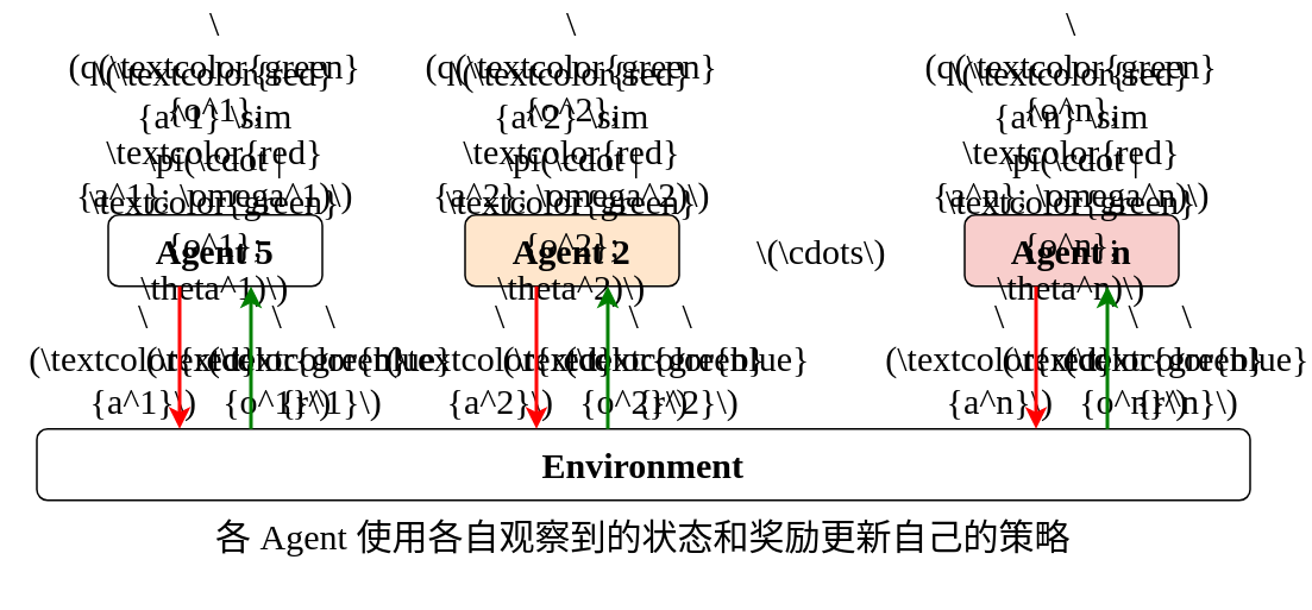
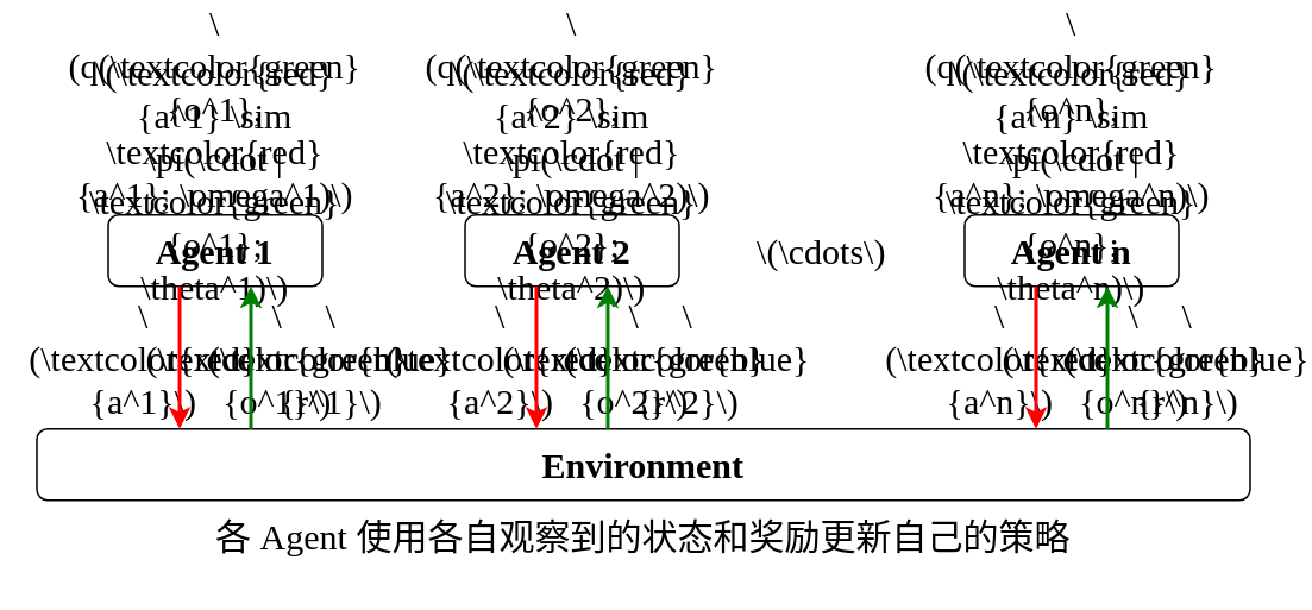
  <mxCell id="0" />
  <mxCell id="1" style="" parent="0" />
- <mxCell id="2" value="Agent 5" style="rounded=1;whiteSpace=wrap;html=1;fontFamily=HarmonyOS Sans SC;fontSize=20;fontStyle=1" vertex="1" parent="1"><mxGeometry width="120" height="40" as="geometry" x="60" y="100" /></mxCell>
+ <mxCell id="2" value="Agent 1" style="rounded=1;whiteSpace=wrap;html=1;fontFamily=HarmonyOS Sans SC;fontSize=20;fontStyle=1" vertex="1" parent="1"><mxGeometry width="120" height="40" as="geometry" x="60" y="100" /></mxCell>
  <mxCell id="3" value="\(\textcolor{red}{a^1} \sim \pi(\cdot | \textcolor{green}{o^1}; \theta^1)\)" style="text;html=1;align=center;verticalAlign=middle;whiteSpace=wrap;rounded=0;fontSize=20;fontFamily=HarmonyOS Sans SC;" vertex="1" parent="1"><mxGeometry y="60" width="120" height="40" as="geometry" x="60" /></mxCell>
- <mxCell id="4" value="Agent 2" style="rounded=1;whiteSpace=wrap;html=1;fontFamily=HarmonyOS Sans SC;fontSize=20;fontStyle=1;fillColor=#ffe6cc;" vertex="1" parent="1"><mxGeometry x="260" width="120" height="40" as="geometry" y="100" /></mxCell>
+ <mxCell id="4" value="Agent 2" style="rounded=1;whiteSpace=wrap;html=1;fontFamily=HarmonyOS Sans SC;fontSize=20;fontStyle=1" vertex="1" parent="1"><mxGeometry x="260" width="120" height="40" as="geometry" y="100" /></mxCell>
  <mxCell id="5" value="\(\textcolor{red}{a^2} \sim \pi(\cdot | \textcolor{green}{o^2}; \theta^2)\)" style="text;html=1;align=center;verticalAlign=middle;whiteSpace=wrap;rounded=0;fontSize=20;fontFamily=HarmonyOS Sans SC;" vertex="1" parent="1"><mxGeometry x="260" y="60" width="120" height="40" as="geometry" /></mxCell>
- <mxCell id="6" value="Agent n" style="rounded=1;whiteSpace=wrap;html=1;fontFamily=HarmonyOS Sans SC;fontSize=20;fontStyle=1;fillColor=#f8cecc;" vertex="1" parent="1"><mxGeometry x="540" width="120" height="40" as="geometry" y="100" /></mxCell>
+ <mxCell id="6" value="Agent n" style="rounded=1;whiteSpace=wrap;html=1;fontFamily=HarmonyOS Sans SC;fontSize=20;fontStyle=1" vertex="1" parent="1"><mxGeometry x="540" width="120" height="40" as="geometry" y="100" /></mxCell>
  <mxCell id="7" value="\(\textcolor{red}{a^n} \sim \pi(\cdot | \textcolor{green}{o^n}; \theta^n)\)" style="text;html=1;align=center;verticalAlign=middle;whiteSpace=wrap;rounded=0;fontSize=20;fontFamily=HarmonyOS Sans SC;" vertex="1" parent="1"><mxGeometry x="540" y="60" width="120" height="40" as="geometry" /></mxCell>
  <mxCell id="8" value="\(\cdots\)" style="text;html=1;align=center;verticalAlign=middle;whiteSpace=wrap;rounded=0;fontSize=20;fontFamily=HarmonyOS Sans SC;" vertex="1" parent="1"><mxGeometry x="400" width="120" height="40" as="geometry" y="100" /></mxCell>
  <mxCell id="9" value="Environment" style="rounded=1;whiteSpace=wrap;html=1;strokeColor=default;align=center;verticalAlign=middle;fontFamily=HarmonyOS Sans SC;fontSize=20;fontColor=default;fontStyle=1;fillColor=default;" vertex="1" parent="1"><mxGeometry x="20" y="220" width="680" height="40" as="geometry" /></mxCell>
  <mxCell id="10" value="\(q(\textcolor{green}{o^1}, \textcolor{red}{a^1}; \omega^1)\)" style="text;html=1;align=center;verticalAlign=middle;whiteSpace=wrap;rounded=0;fontSize=20;fontFamily=HarmonyOS Sans SC;" vertex="1" parent="1"><mxGeometry y="20" width="120" height="40" as="geometry" x="60" /></mxCell>
  <mxCell id="11" value="\(q(\textcolor{green}{o^2}, \textcolor{red}{a^2}; \omega^2)\)" style="text;html=1;align=center;verticalAlign=middle;whiteSpace=wrap;rounded=0;fontSize=20;fontFamily=HarmonyOS Sans SC;" vertex="1" parent="1"><mxGeometry x="260" y="20" width="120" height="40" as="geometry" /></mxCell>
  <mxCell id="12" value="\(q(\textcolor{green}{o^n}, \textcolor{red}{a^n}; \omega^n)\)" style="text;html=1;align=center;verticalAlign=middle;whiteSpace=wrap;rounded=0;fontSize=20;fontFamily=HarmonyOS Sans SC;" vertex="1" parent="1"><mxGeometry x="540" y="20" width="120" height="40" as="geometry" /></mxCell>
  <mxCell id="13" value="\(\textcolor{red}{a^1}\)" style="text;html=1;align=center;verticalAlign=middle;whiteSpace=wrap;rounded=0;fontFamily=HarmonyOS Sans SC;fontSize=20;fontColor=default;" vertex="1" parent="1"><mxGeometry y="160" width="40" height="40" as="geometry" x="60" /></mxCell>
  <mxCell id="14" value="\(\textcolor{red}{a^2}\)" style="text;html=1;align=center;verticalAlign=middle;whiteSpace=wrap;rounded=0;fontFamily=HarmonyOS Sans SC;fontSize=20;fontColor=default;" vertex="1" parent="1"><mxGeometry x="260" y="160" width="40" height="40" as="geometry" /></mxCell>
  <mxCell id="15" value="\(\textcolor{red}{a^n}\)" style="text;html=1;align=center;verticalAlign=middle;whiteSpace=wrap;rounded=0;fontFamily=HarmonyOS Sans SC;fontSize=20;fontColor=default;" vertex="1" parent="1"><mxGeometry x="540" y="160" width="40" height="40" as="geometry" /></mxCell>
  <mxCell id="16" value="\(\textcolor{green}{o^1}\)" style="text;html=1;align=center;verticalAlign=middle;whiteSpace=wrap;rounded=0;fontFamily=HarmonyOS Sans SC;fontSize=20;fontColor=default;" vertex="1" parent="1"><mxGeometry x="140" y="160" width="30" height="40" as="geometry" /></mxCell>
  <mxCell id="17" value="\(\textcolor{blue}{r^1}\)" style="text;html=1;align=center;verticalAlign=middle;whiteSpace=wrap;rounded=0;fontFamily=HarmonyOS Sans SC;fontSize=20;fontColor=default;" vertex="1" parent="1"><mxGeometry x="170" y="160" width="30" height="40" as="geometry" /></mxCell>
  <mxCell id="18" value="\(\textcolor{green}{o^2}\)" style="text;html=1;align=center;verticalAlign=middle;whiteSpace=wrap;rounded=0;fontFamily=HarmonyOS Sans SC;fontSize=20;fontColor=default;" vertex="1" parent="1"><mxGeometry x="340" y="160" width="30" height="40" as="geometry" /></mxCell>
  <mxCell id="19" value="\(\textcolor{blue}{r^2}\)" style="text;html=1;align=center;verticalAlign=middle;whiteSpace=wrap;rounded=0;fontFamily=HarmonyOS Sans SC;fontSize=20;fontColor=default;" vertex="1" parent="1"><mxGeometry x="370" y="160" width="30" height="40" as="geometry" /></mxCell>
  <mxCell id="20" value="\(\textcolor{green}{o^n}\)" style="text;html=1;align=center;verticalAlign=middle;whiteSpace=wrap;rounded=0;fontFamily=HarmonyOS Sans SC;fontSize=20;fontColor=default;" vertex="1" parent="1"><mxGeometry x="620" y="160" width="30" height="40" as="geometry" /></mxCell>
  <mxCell id="21" value="\(\textcolor{blue}{r^n}\)" style="text;html=1;align=center;verticalAlign=middle;whiteSpace=wrap;rounded=0;fontFamily=HarmonyOS Sans SC;fontSize=20;fontColor=default;" vertex="1" parent="1"><mxGeometry x="650" y="160" width="30" height="40" as="geometry" /></mxCell>
  <mxCell id="22" value="各 Agent 使用各自观察到的状态和奖励更新自己的策略" style="text;html=1;align=center;verticalAlign=middle;whiteSpace=wrap;rounded=0;fontFamily=HarmonyOS Sans SC;fontSize=20;fontColor=default;" vertex="1" parent="1"><mxGeometry x="20" y="260" width="680" height="40" as="geometry" /></mxCell>
  <mxCell id="23" value="箭头" style="locked=1;" parent="0" />
  <mxCell id="24" value="" style="endArrow=classic;html=1;rounded=0;fontFamily=HarmonyOS Sans SC;fontSize=20;fontColor=default;fontStyle=1;strokeWidth=2;strokeColor=#FF0000;" edge="1" parent="23"><mxGeometry width="50" height="50" relative="1" as="geometry"><mxPoint x="100" y="140" as="sourcePoint" /><mxPoint x="100" y="220" as="targetPoint" /></mxGeometry></mxCell>
  <mxCell id="25" value="" style="endArrow=classic;html=1;rounded=0;strokeColor=#008000;strokeWidth=2;align=center;verticalAlign=middle;fontFamily=HarmonyOS Sans SC;fontSize=20;fontColor=default;fontStyle=1;labelBackgroundColor=default;" edge="1" parent="23"><mxGeometry width="50" height="50" relative="1" as="geometry"><mxPoint x="140" y="220" as="sourcePoint" /><mxPoint x="140" y="140" as="targetPoint" /></mxGeometry></mxCell>
  <mxCell id="26" value="" style="endArrow=classic;html=1;rounded=0;fontFamily=HarmonyOS Sans SC;fontSize=20;fontColor=default;fontStyle=1;strokeWidth=2;strokeColor=#FF0000;" edge="1" parent="23"><mxGeometry width="50" height="50" relative="1" as="geometry"><mxPoint x="300" y="140" as="sourcePoint" /><mxPoint x="300" y="220" as="targetPoint" /></mxGeometry></mxCell>
  <mxCell id="27" value="" style="endArrow=classic;html=1;rounded=0;strokeColor=#008000;strokeWidth=2;align=center;verticalAlign=middle;fontFamily=HarmonyOS Sans SC;fontSize=20;fontColor=default;fontStyle=1;labelBackgroundColor=default;" edge="1" parent="23"><mxGeometry width="50" height="50" relative="1" as="geometry"><mxPoint x="340" y="220" as="sourcePoint" /><mxPoint x="340" y="140" as="targetPoint" /></mxGeometry></mxCell>
  <mxCell id="28" value="" style="endArrow=classic;html=1;rounded=0;fontFamily=HarmonyOS Sans SC;fontSize=20;fontColor=default;fontStyle=1;strokeWidth=2;strokeColor=#FF0000;" edge="1" parent="23"><mxGeometry width="50" height="50" relative="1" as="geometry"><mxPoint x="580" y="140" as="sourcePoint" /><mxPoint x="580" y="220" as="targetPoint" /></mxGeometry></mxCell>
  <mxCell id="29" value="" style="endArrow=classic;html=1;rounded=0;strokeColor=#008000;strokeWidth=2;align=center;verticalAlign=middle;fontFamily=HarmonyOS Sans SC;fontSize=20;fontColor=default;fontStyle=1;labelBackgroundColor=default;" edge="1" parent="23"><mxGeometry width="50" height="50" relative="1" as="geometry"><mxPoint x="620" y="220" as="sourcePoint" /><mxPoint x="620" y="140" as="targetPoint" /></mxGeometry></mxCell>
